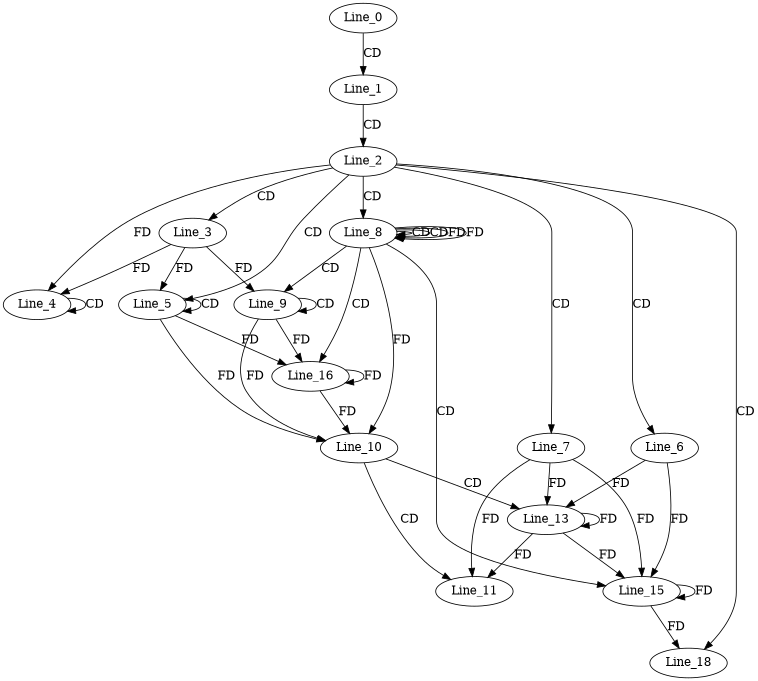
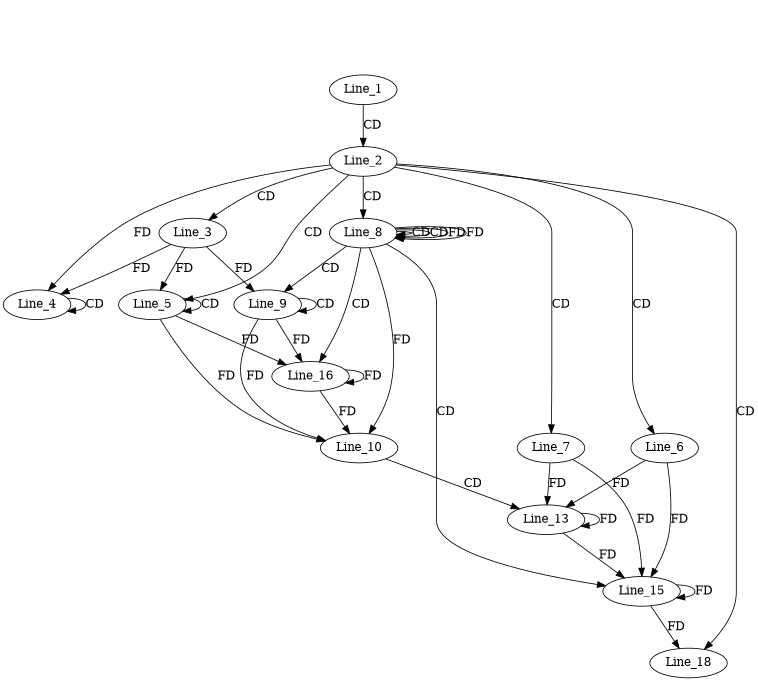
  digraph {
-   Line_0
    Line_1
    Line_2
    Line_3
    Line_4
    Line_5
    Line_6
    Line_7
    Line_8
    Line_18
    Line_9
    Line_10
    Line_16
    Line_15
    Line_13
-   Line_11
-   Line_0 -> Line_1 [label=CD]
    Line_1 -> Line_2 [label=CD]
    Line_2 -> Line_3 [label=CD]
    Line_2 -> Line_4 [label=FD]
    Line_2 -> Line_5 [label=CD]
    Line_2 -> Line_6 [label=CD]
    Line_2 -> Line_7 [label=CD]
    Line_2 -> Line_8 [label=CD]
    Line_2 -> Line_18 [label=CD]
    Line_3 -> Line_4 [label=FD]
    Line_3 -> Line_5 [label=FD]
    Line_3 -> Line_9 [label=FD]
    Line_4 -> Line_4 [label=CD]
    Line_5 -> Line_5 [label=CD]
    Line_5 -> Line_10 [label=FD]
    Line_5 -> Line_16 [label=FD]
    Line_6 -> Line_15 [label=FD]
    Line_6 -> Line_13 [label=FD]
    Line_7 -> Line_15 [label=FD]
    Line_7 -> Line_13 [label=FD]
-   Line_7 -> Line_11 [label=FD]
    Line_8 -> Line_8 [label=CD]
    Line_8 -> Line_8 [label=CD]
    Line_8 -> Line_8 [label=FD]
    Line_8 -> Line_8 [label=FD]
    Line_8 -> Line_9 [label=CD]
    Line_8 -> Line_10 [label=FD]
    Line_8 -> Line_16 [label=CD]
    Line_8 -> Line_15 [label=CD]
    Line_9 -> Line_9 [label=CD]
    Line_9 -> Line_10 [label=FD]
    Line_9 -> Line_16 [label=FD]
    Line_10 -> Line_13 [label=CD]
-   Line_10 -> Line_11 [label=CD]
    Line_16 -> Line_10 [label=FD]
    Line_16 -> Line_16 [label=FD]
    Line_15 -> Line_18 [label=FD]
    Line_15 -> Line_15 [label=FD]
    Line_13 -> Line_15 [label=FD]
    Line_13 -> Line_13 [label=FD]
-   Line_13 -> Line_11 [label=FD]
  }
